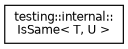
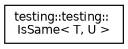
  digraph {
    rankdir=TB
-   n1 [color=black fillcolor=white fontname=Helvetica fontsize=10 height=0.2 label="testing::internal::\lIsSame\< T, U \>" shape=record style=filled width=0.4]
+   n1 [color=black fillcolor=white fontname=Helvetica fontsize=10 height=0.2 label="testing::testing::\lIsSame\< T, U \>" shape=record style=filled width=0.4]
  }
